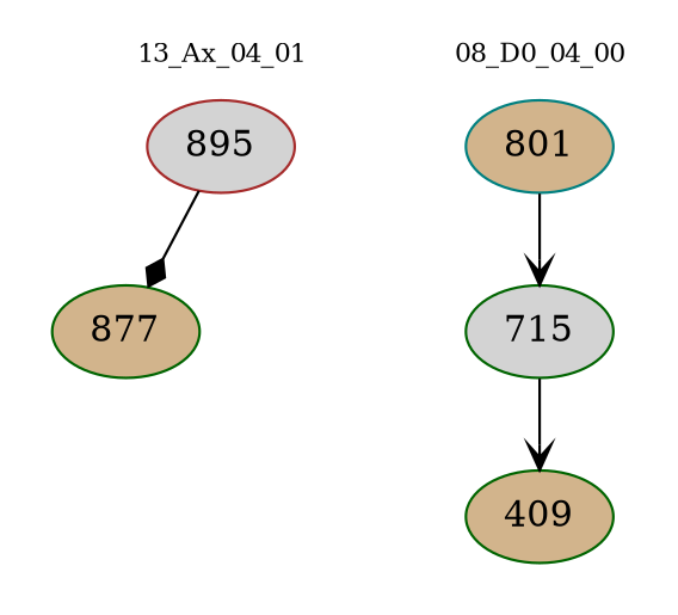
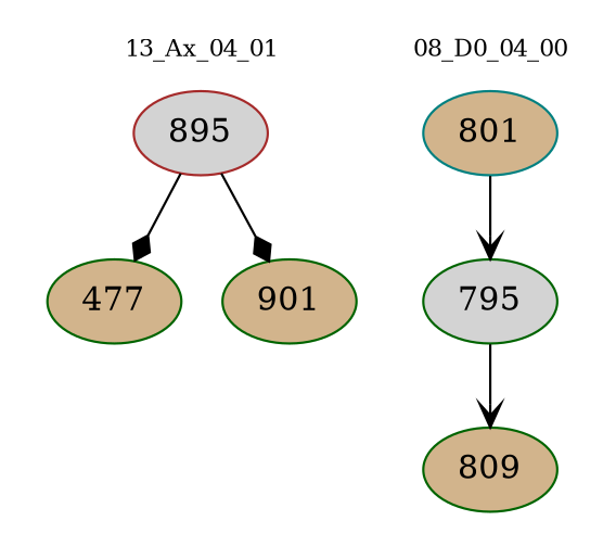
  digraph {
    node [color=darkgreen fillcolor=tan style=filled]
    edge [arrowhead=diamond color=black]
    n1 [color=brown fillcolor=lightgrey label=895]
-   n2 [label=877]
+   n2 [label=477]
+   n3 [label=901]
    n4 [color=teal label=801]
-   n5 [fillcolor=lightgrey label=715]
-   n6 [label=409]
+   n5 [fillcolor=lightgrey label=795]
+   n6 [label=809]
    subgraph cluster_1 {
      color=white
      fontsize=10
      label="13_Ax_04_01"
      n1
      n2
+     n3
    }
    subgraph cluster_2 {
      color=white
      fontsize=10
      label="08_D0_04_00"
      n4
      n5
      n6
    }
    n1 -> n2
+   n1 -> n3
    n4 -> n5 [arrowhead=vee]
    n5 -> n6 [arrowhead=vee]
  }
